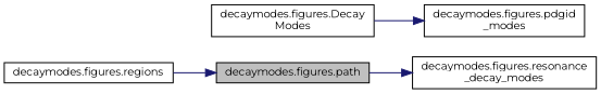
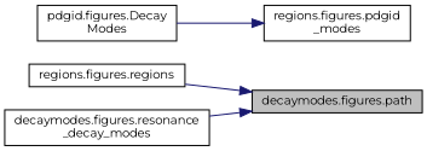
  digraph {
    fontname=Montserrat
    rankdir=RL
    node [color=black fillcolor=white fontname=Montserrat fontsize=10 shape=record style=filled]
    edge [color=midnightblue dir=back fontname=Montserrat fontsize=10 labelfontname=Helvetica labelfontsize=10 style=solid]
    n1 [fillcolor=grey75 fontcolor=black height=0.2 label="decaymodes.figures.path" width=0.4]
-   n2 [height=0.2 label="decaymodes.figures.regions" width=0.4]
+   n2 [height=0.2 label="regions.figures.regions" width=0.4]
    n3 [height=0.2 label="decaymodes.figures.resonance\l_decay_modes" width=0.4]
-   n4 [height=0.2 label="decaymodes.figures.pdgid\l_modes" width=0.4]
-   n5 [height=0.2 label="decaymodes.figures.Decay\lModes" width=0.4]
+   n4 [height=0.2 label="regions.figures.pdgid\l_modes" width=0.4]
+   n5 [height=0.2 label="pdgid.figures.Decay\lModes" width=0.4]
    n1 -> n2
-   n3 -> n1
+   n1 -> n3
    n4 -> n5
  }
